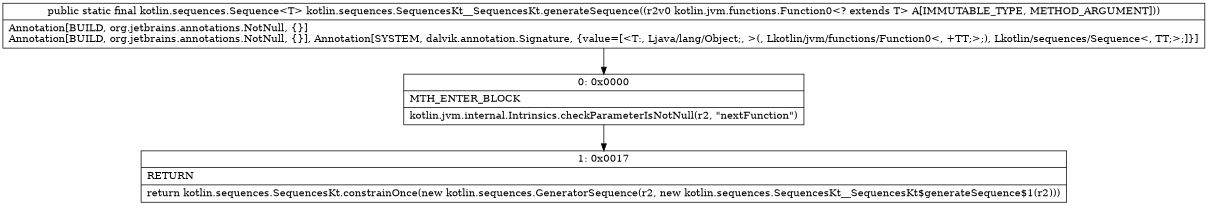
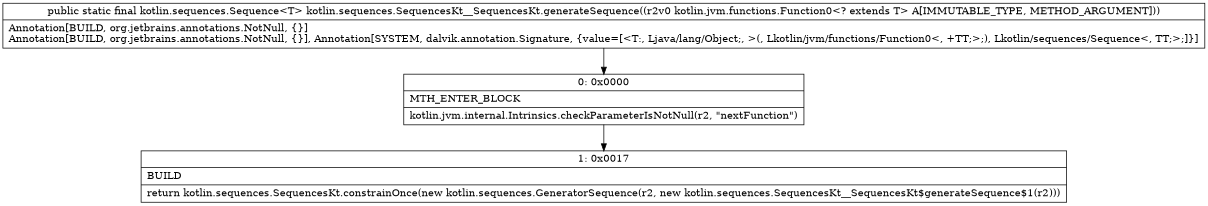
  digraph {
    node [shape=record]
    n1 [label="{0\:\ 0x0000|MTH_ENTER_BLOCK\l|kotlin.jvm.internal.Intrinsics.checkParameterIsNotNull(r2, \"nextFunction\")\l}"]
-   n2 [label="{1\:\ 0x0017|RETURN\l|return kotlin.sequences.SequencesKt.constrainOnce(new kotlin.sequences.GeneratorSequence(r2, new kotlin.sequences.SequencesKt__SequencesKt$generateSequence$1(r2)))\l}"]
+   n2 [label="{1\:\ 0x0017|BUILD\l|return kotlin.sequences.SequencesKt.constrainOnce(new kotlin.sequences.GeneratorSequence(r2, new kotlin.sequences.SequencesKt__SequencesKt$generateSequence$1(r2)))\l}"]
    n3 [label="{public static final kotlin.sequences.Sequence\<T\> kotlin.sequences.SequencesKt__SequencesKt.generateSequence((r2v0 kotlin.jvm.functions.Function0\<? extends T\> A[IMMUTABLE_TYPE, METHOD_ARGUMENT]))  | Annotation[BUILD, org.jetbrains.annotations.NotNull, \{\}]\lAnnotation[BUILD, org.jetbrains.annotations.NotNull, \{\}], Annotation[SYSTEM, dalvik.annotation.Signature, \{value=[\<T:, Ljava\/lang\/Object;, \>(, Lkotlin\/jvm\/functions\/Function0\<, +TT;\>;), Lkotlin\/sequences\/Sequence\<, TT;\>;]\}]\l}"]
    n1 -> n2
    n3 -> n1
  }
